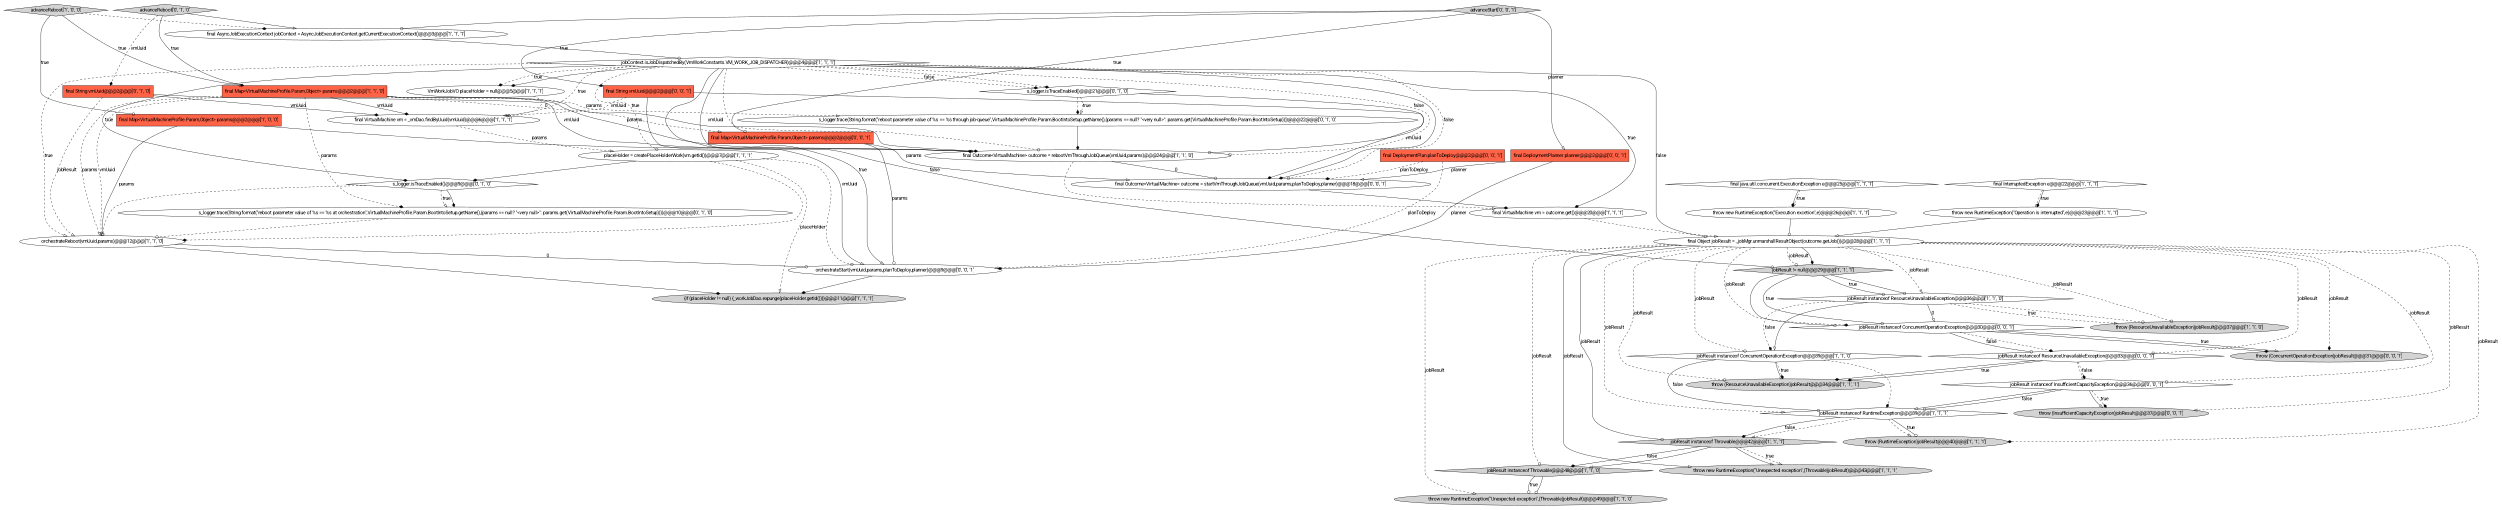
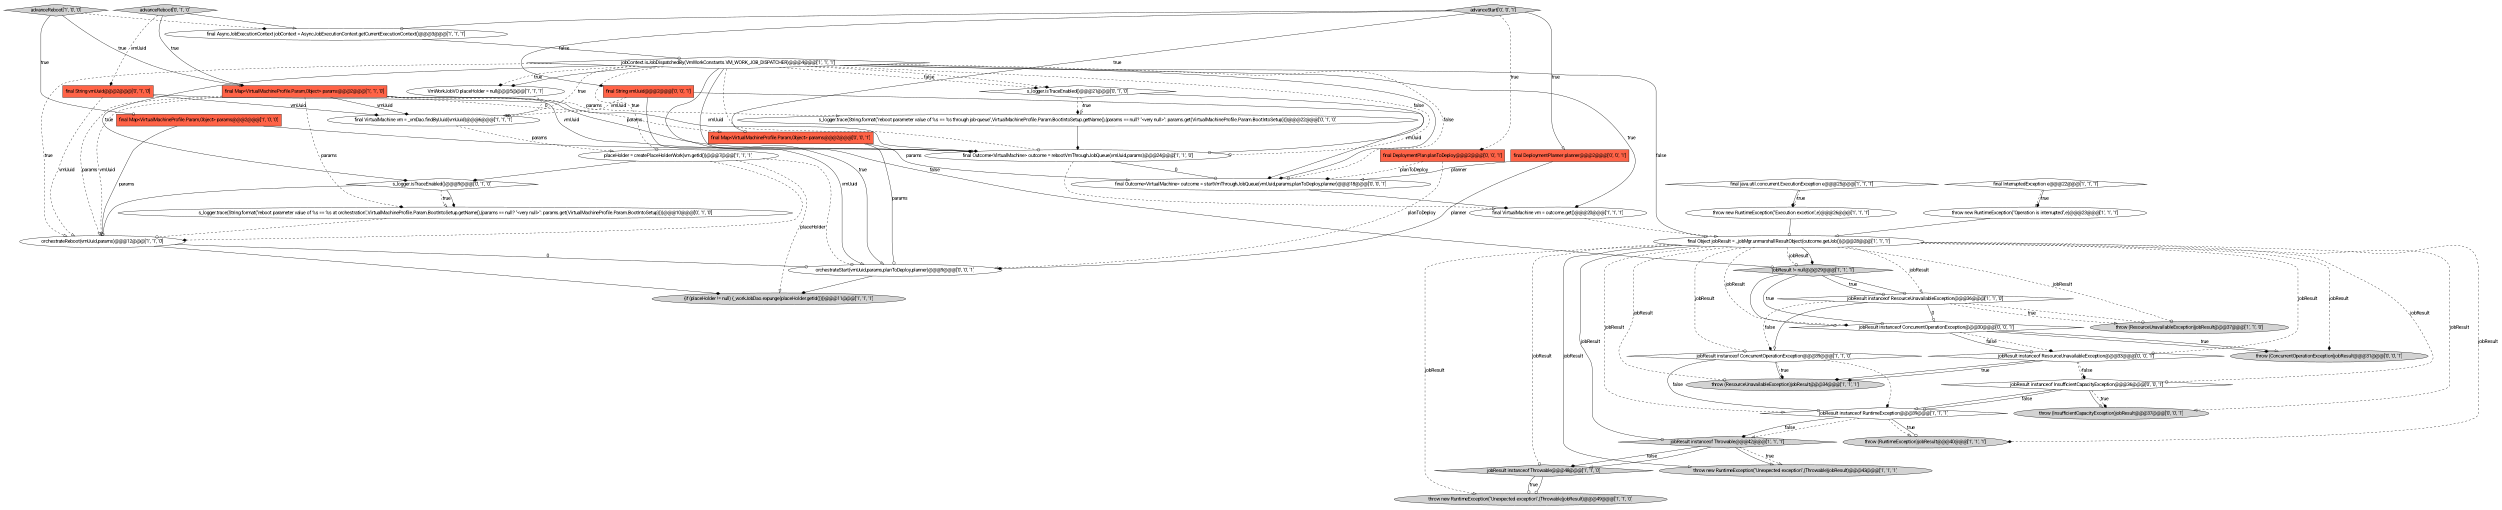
  digraph {
    fontname=Roboto
    node [fillcolor=white fontname=Roboto shape=ellipse style=filled]
    edge [arrowhead=diamond fontname=Roboto style=solid]
    n1 [label="jobResult instanceof RuntimeException@@@39@@@['1', '1', '1']" shape=diamond]
    n2 [fillcolor=lightgray label="throw (RuntimeException)jobResult@@@40@@@['1', '1', '1']"]
    n3 [fillcolor=lightgray label="jobResult instanceof Throwable@@@42@@@['1', '1', '1']" shape=diamond]
    n4 [fillcolor=lightgray label="throw new RuntimeException(\"Unexpected exception\",(Throwable)jobResult)@@@43@@@['1', '1', '1']"]
    n5 [fillcolor=lightgray label="jobResult instanceof Throwable@@@48@@@['1', '1', '0']" shape=diamond]
    n6 [fillcolor=tomato label="final DeploymentPlan planToDeploy@@@2@@@['0', '0', '1']" shape=box]
    n7 [label="final Outcome<VirtualMachine> outcome = startVmThroughJobQueue(vmUuid,params,planToDeploy,planner)@@@18@@@['0', '0', '1']"]
    n8 [label="orchestrateStart(vmUuid,params,planToDeploy,planner)@@@9@@@['0', '0', '1']"]
    n9 [label="final VirtualMachine vm = outcome.get()@@@20@@@['1', '1', '1']"]
    n10 [fillcolor=lightgray label="{if (placeHolder != null) {_workJobDao.expunge(placeHolder.getId())}}@@@11@@@['1', '1', '1']"]
    n11 [fillcolor=tomato label="final Map<VirtualMachineProfile.Param,Object> params@@@2@@@['0', '0', '1']" shape=box]
    n12 [label="throw new RuntimeException(\"Operation is interrupted\",e)@@@23@@@['1', '1', '1']"]
    n13 [label="final Object jobResult = _jobMgr.unmarshallResultObject(outcome.getJob())@@@28@@@['1', '1', '1']"]
    n14 [label="jobResult instanceof ResourceUnavailableException@@@33@@@['0', '0', '1']" shape=diamond]
    n15 [label="jobResult instanceof InsufficientCapacityException@@@36@@@['0', '0', '1']" shape=diamond]
    n16 [fillcolor=lightgray label="throw (ResourceUnavailableException)jobResult@@@34@@@['1', '1', '1']"]
    n17 [fillcolor=lightgray label="throw new RuntimeException(\"Unexpected exception\",(Throwable)jobResult)@@@49@@@['1', '1', '0']"]
    n18 [fillcolor=lightgray label="throw (ResourceUnavailableException)jobResult@@@37@@@['1', '1', '0']"]
    n19 [fillcolor=lightgray label="jobResult != null@@@29@@@['1', '1', '1']" shape=diamond]
    n20 [label="jobResult instanceof ResourceUnavailableException@@@36@@@['1', '1', '0']" shape=diamond]
    n21 [label="jobResult instanceof ConcurrentOperationException@@@30@@@['0', '0', '1']" shape=diamond]
    n22 [label="jobResult instanceof ConcurrentOperationException@@@39@@@['1', '1', '0']" shape=diamond]
    n23 [fillcolor=lightgray label="throw (InsufficientCapacityException)jobResult@@@37@@@['0', '0', '1']"]
    n24 [fillcolor=lightgray label="throw (ConcurrentOperationException)jobResult@@@31@@@['0', '0', '1']"]
    n25 [label="final Outcome<VirtualMachine> outcome = rebootVmThroughJobQueue(vmUuid,params)@@@24@@@['1', '1', '0']"]
    n26 [label="s_logger.trace(String.format(\"reboot parameter value of %s == %s through job-queue\",VirtualMachineProfile.Param.BootIntoSetup.getName(),(params == null? \"<very null>\": params.get(VirtualMachineProfile.Param.BootIntoSetup))))@@@22@@@['0', '1', '0']"]
    n27 [label="throw new RuntimeException(\"Execution excetion\",e)@@@26@@@['1', '1', '1']"]
    n28 [label="jobContext.isJobDispatchedBy(VmWorkConstants.VM_WORK_JOB_DISPATCHER)@@@4@@@['1', '1', '1']" shape=diamond]
    n29 [label="s_logger.isTraceEnabled()@@@9@@@['0', '1', '0']" shape=diamond]
    n30 [label="s_logger.isTraceEnabled()@@@21@@@['0', '1', '0']" shape=diamond]
    n31 [label="placeHolder = createPlaceHolderWork(vm.getId())@@@7@@@['1', '1', '1']"]
    n32 [label="VmWorkJobVO placeHolder = null@@@5@@@['1', '1', '1']"]
    n33 [label="final VirtualMachine vm = _vmDao.findByUuid(vmUuid)@@@6@@@['1', '1', '1']"]
    n34 [label="orchestrateReboot(vmUuid,params)@@@12@@@['1', '1', '0']"]
    n35 [label="s_logger.trace(String.format(\"reboot parameter value of %s == %s at orchestration\",VirtualMachineProfile.Param.BootIntoSetup.getName(),(params == null? \"<very null>\": params.get(VirtualMachineProfile.Param.BootIntoSetup))))@@@10@@@['0', '1', '0']"]
    n36 [label="final AsyncJobExecutionContext jobContext = AsyncJobExecutionContext.getCurrentExecutionContext()@@@3@@@['1', '1', '1']"]
    n37 [fillcolor=tomato label="final DeploymentPlanner planner@@@2@@@['0', '0', '1']" shape=box]
    n38 [fillcolor=lightgray label="advanceStart['0', '0', '1']" shape=diamond]
    n39 [fillcolor=tomato label="final String vmUuid@@@2@@@['0', '0', '1']" shape=box]
    n40 [fillcolor=lightgray label="advanceReboot['1', '0', '0']" shape=diamond]
    n41 [fillcolor=tomato label="final Map<VirtualMachineProfile.Param,Object> params@@@2@@@['1', '0', '0']" shape=box]
    n42 [fillcolor=tomato label="final Map<VirtualMachineProfile.Param,Object> params@@@2@@@['1', '1', '0']" shape=box]
    n43 [label="final InterruptedException e@@@22@@@['1', '1', '1']" shape=diamond]
    n44 [fillcolor=tomato label="final String vmUuid@@@2@@@['0', '1', '0']" shape=box]
    n45 [fillcolor=lightgray label="advanceReboot['0', '1', '0']" shape=diamond]
    n46 [label="final java.util.concurrent.ExecutionException e@@@25@@@['1', '1', '1']" shape=diamond]
    n1 -> n2 [arrowhead=odot label=true]
    n1 -> n2 [arrowhead=onormal style=dashed]
    n1 -> n3 [arrowhead=onormal style=dashed]
    n1 -> n3 [label=false]
    n3 -> n4 [arrowhead=onormal label=true style=dashed]
    n3 -> n4 [arrowhead=onormal]
    n3 -> n5 [label=false]
    n3 -> n5 [arrowhead=onormal]
    n5 -> n17 [arrowhead=odot]
    n5 -> n17 [arrowhead=odot label=true]
    n6 -> n7 [label=planToDeploy style=dashed]
    n6 -> n8 [arrowhead=onormal label=planToDeploy style=dashed]
    n7 -> n9
    n8 -> n10
    n9 -> n13 [arrowhead=onormal style=dashed]
    n11 -> n7 [arrowhead=onormal label=params]
    n11 -> n8 [arrowhead=odot label=params]
    n12 -> n13 [arrowhead=onormal]
    n13 -> n1 [arrowhead=onormal label=jobResult style=dashed]
    n13 -> n2 [label=jobResult style=dashed]
    n13 -> n3 [arrowhead=odot label=jobResult]
    n13 -> n4 [arrowhead=onormal label=jobResult]
    n13 -> n5 [arrowhead=odot label=jobResult style=dashed]
    n13 -> n14 [arrowhead=odot label=jobResult style=dashed]
    n13 -> n15 [arrowhead=odot label=jobResult style=dashed]
    n13 -> n16 [arrowhead=odot label=jobResult style=dashed]
    n13 -> n17 [arrowhead=onormal label=jobResult style=dashed]
    n13 -> n18 [arrowhead=odot label=jobResult style=dashed]
    n13 -> n19 [arrowhead=odot label=jobResult style=dashed]
    n13 -> n19
    n13 -> n20 [arrowhead=onormal label=jobResult style=dashed]
    n13 -> n21 [label=jobResult style=dashed]
    n13 -> n22 [arrowhead=odot label=jobResult style=dashed]
    n13 -> n23 [arrowhead=onormal label=jobResult style=dashed]
    n13 -> n24 [label=jobResult style=dashed]
    n14 -> n15 [arrowhead=odot style=dashed]
    n14 -> n15 [label=false style=dashed]
    n14 -> n16
    n14 -> n16 [label=true]
    n15 -> n1 [arrowhead=onormal]
    n15 -> n1 [arrowhead=odot label=false]
    n15 -> n23 [label=true style=dashed]
    n15 -> n23 [arrowhead=onormal]
    n19 -> n20 [arrowhead=odot label=true]
    n19 -> n20 [arrowhead=odot]
    n19 -> n21 [arrowhead=odot]
    n19 -> n21 [arrowhead=odot label=true]
    n20 -> n18 [arrowhead=odot style=dashed]
    n20 -> n18 [arrowhead=onormal label=true style=dashed]
    n20 -> n21 [arrowhead=onormal label=0]
    n20 -> n22 [label=false style=dashed]
    n20 -> n22 [arrowhead=onormal]
    n21 -> n14 [style=dashed]
    n21 -> n14 [arrowhead=odot label=false]
    n21 -> n24
    n21 -> n24 [arrowhead=onormal label=true]
    n22 -> n1 [style=dashed]
    n22 -> n1 [arrowhead=odot label=false]
    n22 -> n16 [arrowhead=odot]
    n22 -> n16 [label=true style=dashed]
    n25 -> n7 [arrowhead=odot label=0]
    n25 -> n9 [arrowhead=onormal style=dashed]
    n26 -> n25
    n27 -> n13 [arrowhead=odot]
    n28 -> n7
    n28 -> n7 [arrowhead=odot label=false style=dashed]
    n28 -> n8 [arrowhead=onormal label=true]
    n28 -> n9 [label=true]
    n28 -> n13 [arrowhead=onormal label=false]
    n28 -> n19 [arrowhead=odot label=false]
    n28 -> n25 [arrowhead=odot label=false style=dashed]
    n28 -> n25 [arrowhead=odot style=dashed]
    n28 -> n29 [label=true]
    n28 -> n30 [label=false style=dashed]
    n28 -> n30 [style=dashed]
    n28 -> n31 [arrowhead=odot label=true style=dashed]
    n28 -> n32 [label=true style=dashed]
    n28 -> n32
    n28 -> n33 [arrowhead=onormal label=true style=dashed]
    n28 -> n34 [arrowhead=onormal label=true style=dashed]
-   n29 -> n34 [arrowhead=odot style=dashed]
+   n29 -> n34 [arrowhead=odot]
    n29 -> n35 [arrowhead=onormal label=true style=dashed]
    n29 -> n35
    n30 -> n25 [arrowhead=odot]
    n30 -> n26 [style=dashed]
    n30 -> n26 [arrowhead=onormal label=true style=dashed]
    n31 -> n8 [arrowhead=odot style=dashed]
    n31 -> n10 [arrowhead=onormal label=placeHolder style=dashed]
    n31 -> n29
    n31 -> n34 [style=dashed]
    n32 -> n33 [arrowhead=onormal style=dashed]
    n33 -> n31 [arrowhead=onormal style=dashed]
    n34 -> n8 [arrowhead=odot label=0]
    n34 -> n10
    n35 -> n34 [arrowhead=odot style=dashed]
    n36 -> n28 [arrowhead=odot]
    n37 -> n7 [arrowhead=onormal label=planner]
    n37 -> n8 [label=planner]
+   n38 -> n6 [label=true style=dashed]
    n38 -> n11 [arrowhead=odot label=true]
    n38 -> n36 [arrowhead=odot]
-   n38 -> n37 [arrowhead=onormal label=planner]
-   n38 -> n39 [label=true]
+   n38 -> n37 [arrowhead=onormal label=true]
+   n38 -> n39 [label=false]
    n39 -> n7 [label=vmUuid]
    n39 -> n8 [arrowhead=onormal label=vmUuid]
    n39 -> n33 [arrowhead=onormal label=vmUuid style=dashed]
    n40 -> n36 [style=dashed]
    n40 -> n41 [arrowhead=odot label=true]
    n40 -> n42 [arrowhead=odot label=true]
    n41 -> n25 [arrowhead=onormal label=params]
    n41 -> n34 [arrowhead=odot label=params]
    n42 -> n11 [arrowhead=onormal label=0 style=dashed]
    n42 -> n25 [label=vmUuid]
    n42 -> n25 [label=params]
    n42 -> n26 [arrowhead=onormal label=params style=dashed]
    n42 -> n33 [label=vmUuid]
    n42 -> n34 [arrowhead=onormal label=vmUuid style=dashed]
    n42 -> n34 [arrowhead=onormal label=params style=dashed]
    n42 -> n35 [label=params style=dashed]
    n43 -> n12 [arrowhead=odot style=dashed]
    n43 -> n12 [label=true]
    n44 -> n25 [arrowhead=odot label=vmUuid]
    n44 -> n33 [label=vmUuid]
-   n44 -> n34 [arrowhead=onormal label=jobResult style=dashed]
+   n44 -> n34 [arrowhead=onormal label=vmUuid style=dashed]
    n45 -> n36 [arrowhead=onormal]
    n45 -> n42 [label=true]
    n45 -> n44 [label=vmUuid style=dashed]
    n46 -> n27 [arrowhead=onormal label=true style=dashed]
    n46 -> n27
  }
